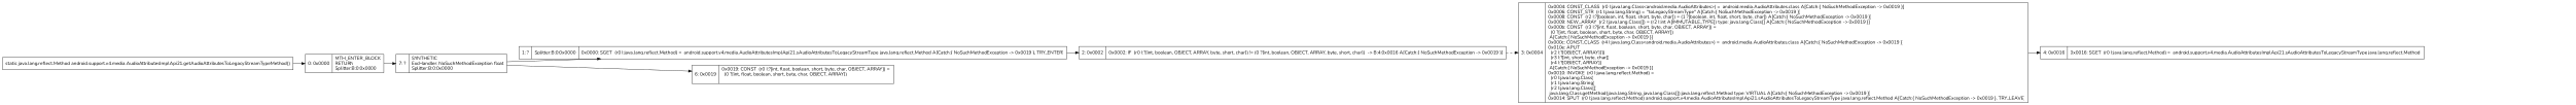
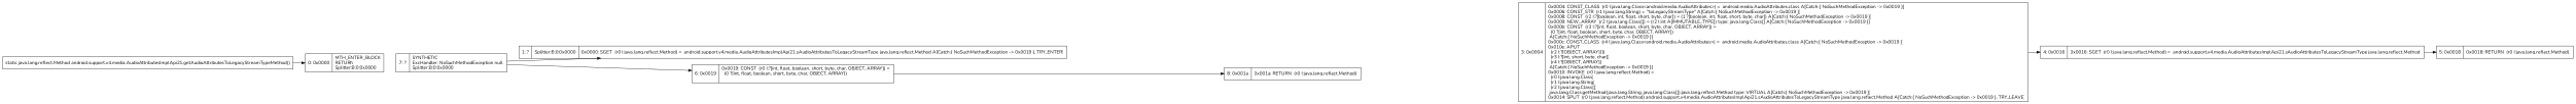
  digraph {
    fontname=Nunito
    rankdir=LR
    node [fontname=Nunito shape=record]
    edge [fontname=Nunito]
    n1 [label="{0\:\ 0x0000|MTH_ENTER_BLOCK\lRETURN\lSplitter:B:0:0x0000\l}"]
-   n2 [label="{7\:\ ?|SYNTHETIC\lExcHandler: NoSuchMethodException float\lSplitter:B:0:0x0000\l}"]
+   n2 [label="{7\:\ ?|SYNTHETIC\lExcHandler: NoSuchMethodException null\lSplitter:B:0:0x0000\l}"]
    n3 [label="{1\:\ ?|Splitter:B:0:0x0000\l|0x0000: SGET  (r0 I:java.lang.reflect.Method) =  android.support.v4.media.AudioAttributesImplApi21.sAudioAttributesToLegacyStreamType java.lang.reflect.Method A[Catch:\{ NoSuchMethodException \-\> 0x0019 \}, TRY_ENTER]\l}"]
-   n4 [label="{2\:\ 0x0002|0x0002: IF  (r0 I:?[int, boolean, OBJECT, ARRAY, byte, short, char]) != (0 ?[int, boolean, OBJECT, ARRAY, byte, short, char])  \-\> B:4:0x0016 A[Catch:\{ NoSuchMethodException \-\> 0x0019 \}]\l}"]
    n5 [label="{6\:\ 0x0019|0x0019: CONST  (r0 I:?[int, float, boolean, short, byte, char, OBJECT, ARRAY]) = \l  (0 ?[int, float, boolean, short, byte, char, OBJECT, ARRAY])\l \l}"]
    n6 [label="{3\:\ 0x0004|0x0004: CONST_CLASS  (r0 I:java.lang.Class\<android.media.AudioAttributes\>) =  android.media.AudioAttributes.class A[Catch:\{ NoSuchMethodException \-\> 0x0019 \}]\l0x0006: CONST_STR  (r1 I:java.lang.String) =  \"toLegacyStreamType\" A[Catch:\{ NoSuchMethodException \-\> 0x0019 \}]\l0x0008: CONST  (r2 I:?[boolean, int, float, short, byte, char]) = (1 ?[boolean, int, float, short, byte, char]) A[Catch:\{ NoSuchMethodException \-\> 0x0019 \}]\l0x0009: NEW_ARRAY  (r2 I:java.lang.Class[]) = (r2 I:int A[IMMUTABLE_TYPE]) type: java.lang.Class[] A[Catch:\{ NoSuchMethodException \-\> 0x0019 \}]\l0x000b: CONST  (r3 I:?[int, float, boolean, short, byte, char, OBJECT, ARRAY]) = \l  (0 ?[int, float, boolean, short, byte, char, OBJECT, ARRAY])\l A[Catch:\{ NoSuchMethodException \-\> 0x0019 \}]\l0x000c: CONST_CLASS  (r4 I:java.lang.Class\<android.media.AudioAttributes\>) =  android.media.AudioAttributes.class A[Catch:\{ NoSuchMethodException \-\> 0x0019 \}]\l0x010e: APUT  \l  (r2 I:?[OBJECT, ARRAY][])\l  (r3 I:?[int, short, byte, char])\l  (r4 I:?[OBJECT, ARRAY])\l A[Catch:\{ NoSuchMethodException \-\> 0x0019 \}]\l0x0010: INVOKE  (r0 I:java.lang.reflect.Method) = \l  (r0 I:java.lang.Class)\l  (r1 I:java.lang.String)\l  (r2 I:java.lang.Class[])\l java.lang.Class.getMethod(java.lang.String, java.lang.Class[]):java.lang.reflect.Method type: VIRTUAL A[Catch:\{ NoSuchMethodException \-\> 0x0019 \}]\l0x0014: SPUT  (r0 I:java.lang.reflect.Method) android.support.v4.media.AudioAttributesImplApi21.sAudioAttributesToLegacyStreamType java.lang.reflect.Method A[Catch:\{ NoSuchMethodException \-\> 0x0019 \}, TRY_LEAVE]\l}"]
    n7 [label="{4\:\ 0x0016|0x0016: SGET  (r0 I:java.lang.reflect.Method) =  android.support.v4.media.AudioAttributesImplApi21.sAudioAttributesToLegacyStreamType java.lang.reflect.Method \l}"]
+   n8 [label="{5\:\ 0x0018|0x0018: RETURN  (r0 I:java.lang.reflect.Method) \l}"]
+   n9 [label="{8\:\ 0x001a|0x001a: RETURN  (r0 I:java.lang.reflect.Method) \l}"]
    n10 [label="{static java.lang.reflect.Method android.support.v4.media.AudioAttributesImplApi21.getAudioAttributesToLegacyStreamTypeMethod() }"]
-   n1 -> n2
    n2 -> n3
    n2 -> n5
-   n3 -> n4
-   n4 -> n6 [style=dashed]
+   n5 -> n9
    n6 -> n7
+   n7 -> n8
    n10 -> n1
  }
